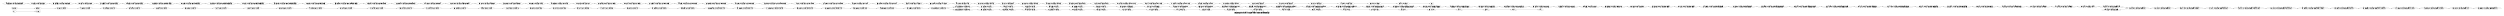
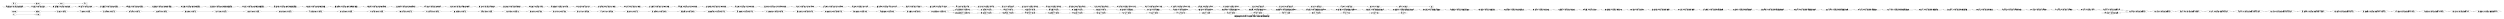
  digraph {
    label="Tree-decomposition of width 4 for register allocator (function _send_actionmessage)"
    rankdir=LR
    n1 [label="0 | : "]
    n2 [label="1 | 82 : "]
    n3 [label="2 | 81 82 : "]
    n4 [label="165 | 81 : "]
    n5 [label="3 | 6 81 : 0 1 2 3 4 5 "]
    n6 [label="4 | 6 80 81 : 0 1 2 3 4 5 "]
    n7 [label="5 | 6 79 80 81 : 0 1 2 3 4 5 "]
    n8 [label="164 | 6 79 81 : 0 1 2 3 4 5 "]
    n9 [label="6 | 6 78 79 81 : 0 1 2 3 4 5 "]
    n10 [label="163 | 6 78 81 : 0 1 2 3 4 5 "]
    n11 [label="7 | 6 77 78 81 : 0 1 2 3 4 5 "]
    n12 [label="8 | 6 76 77 78 81 : 0 1 2 3 4 5 "]
    n13 [label="162 | 6 76 78 81 : 0 1 2 3 4 5 "]
    n14 [label="9 | 6 75 76 78 81 : 0 1 2 3 4 5 "]
    n15 [label="161 | 6 75 78 81 : 0 1 2 3 4 5 "]
    n16 [label="10 | 6 74 75 78 81 : 0 1 2 3 4 5 "]
    n17 [label="160 | 6 74 75 78 : 0 1 2 3 4 5 "]
    n18 [label="11 | 6 73 74 75 78 : 0 1 2 3 4 5 "]
    n19 [label="166 | 6 73 75 78 : 0 1 2 3 4 5 "]
    n20 [label="159 | 6 73 78 : 0 1 2 3 4 5 "]
    n21 [label="12 | 6 72 73 78 : 0 1 2 3 4 5 76 "]
    n22 [label="158 | 6 72 78 : 0 1 2 3 4 5 76 "]
    n23 [label="13 | 6 71 72 78 : 0 1 2 3 4 5 76 "]
    n24 [label="157 | 6 71 78 : 0 1 2 3 4 5 76 "]
    n25 [label="14 | 6 70 71 78 : 0 1 2 3 4 5 76 "]
    n26 [label="156 | 6 70 78 : 0 1 2 3 4 5 "]
    n27 [label="15 | 6 69 70 78 : 0 1 2 3 4 5 72 73 "]
    n28 [label="155 | 6 69 78 : 0 1 2 3 4 5 72 73 "]
    n29 [label="16 | 6 68 69 78 : 0 1 2 3 4 5 72 73 74 75 "]
    n30 [label="154 | 6 68 78 : 0 1 2 3 4 5 72 73 74 75 "]
    n31 [label="17 | 6 67 68 78 : 0 1 2 3 4 5 72 73 74 75 "]
    n32 [label="153 | 6 67 78 : 0 1 2 3 4 5 72 73 74 75 "]
    n33 [label="18 | 6 66 67 78 : 0 1 2 3 4 5 72 73 74 75 "]
    n34 [label="152 | 6 66 78 : 0 1 2 3 4 5 72 73 "]
    n35 [label="19 | 6 65 66 78 : 0 1 2 3 4 5 72 73 "]
    n36 [label="151 | 6 65 78 : 0 1 2 3 4 5 72 73 "]
    n37 [label="20 | 6 64 65 78 : 0 1 2 3 4 5 72 73 "]
    n38 [label="84 | 6 64 65 78 : 0 1 2 3 4 5 72 73 "]
    n39 [label="85 | 6 64 65 78 : 0 1 2 3 4 5 72 73 "]
    n40 [label="167 | 6 64 78 : 0 1 2 3 4 5 "]
    n41 [label="150 | 6 64 78 : 0 1 2 3 4 5 "]
    n42 [label="21 | 6 63 64 : 0 1 2 3 4 5 "]
    n43 [label="139 | 6 63 : 0 1 2 3 4 5 "]
    n44 [label="22 | 6 62 63 : 0 1 2 3 4 5 "]
    n45 [label="138 | 6 62 : 0 1 2 3 4 5 "]
    n46 [label="23 | 6 61 62 : 0 1 2 3 4 5 62 63 "]
    n47 [label="137 | 6 61 : 0 1 2 3 4 5 62 63 "]
    n48 [label="24 | 6 60 61 : 0 1 2 3 4 5 62 63 70 71 "]
    n49 [label="136 | 6 60 : 0 1 2 3 4 5 62 63 70 71 "]
    n50 [label="25 | 6 59 60 : 0 1 2 3 4 5 62 63 66 67 70 71 "]
    n51 [label="135 | 6 59 : 0 1 2 3 4 5 62 63 66 67 70 71 "]
    n52 [label="26 | 6 58 59 : 0 1 2 3 4 5 62 63 66 67 68 69 70 71 "]
    n53 [label="134 | 6 58 : 0 1 2 3 4 5 62 63 66 67 68 69 70 71 "]
    n54 [label="27 | 6 57 58 : 0 1 2 3 4 5 62 63 66 67 68 69 70 71 "]
    n55 [label="133 | 6 57 : 0 1 2 3 4 5 62 63 66 67 68 69 "]
    n56 [label="28 | 6 56 57 : 0 1 2 3 4 5 62 63 64 65 66 67 68 69 "]
    n57 [label="132 | 6 56 : 0 1 2 3 4 5 62 63 64 65 66 67 "]
    n58 [label="29 | 6 55 56 : 0 1 2 3 4 5 6 7 62 63 64 65 66 67 "]
    n59 [label="131 | 6 55 : 0 1 2 3 4 5 6 7 62 63 64 65 "]
    n60 [label="30 | 6 54 55 : 0 1 2 3 4 5 6 7 60 61 62 63 64 65 "]
    n61 [label="130 | 6 54 : 0 1 2 3 4 5 6 7 60 61 62 63 "]
    n62 [label="31 | 6 53 54 : 0 1 2 3 4 5 6 7 60 61 62 63 "]
    n63 [label="129 | 6 53 : 0 1 2 3 4 5 6 7 60 61 "]
    n64 [label="32 | 6 52 53 : 0 1 2 3 4 5 6 7 50 51 60 61 "]
    n65 [label="128 | 6 52 : 0 1 2 3 4 5 6 7 50 51 "]
    n66 [label="33 | 6 51 52 : 0 1 2 3 4 5 6 7 50 51 58 59 "]
    n67 [label="127 | 6 51 : 0 1 2 3 4 5 6 7 50 51 58 59 "]
    n68 [label="34 | 6 50 51 : 0 1 2 3 4 5 6 7 50 51 54 55 58 59 "]
    n69 [label="126 | 6 50 : 0 1 2 3 4 5 6 7 50 51 54 55 58 59 "]
    n70 [label="35 | 6 49 50 : 0 1 2 3 4 5 6 7 50 51 54 55 56 57 58 59 "]
    n71 [label="125 | 6 49 : 0 1 2 3 4 5 6 7 50 51 54 55 56 57 58 59 "]
    n72 [label="36 | 6 48 49 : 0 1 2 3 4 5 6 7 50 51 54 55 56 57 58 59 "]
    n73 [label="124 | 6 48 : 0 1 2 3 4 5 6 7 50 51 54 55 56 57 "]
    n74 [label="37 | 6 47 48 : 0 1 2 3 4 5 6 7 50 51 52 53 54 55 56 57 "]
    n75 [label="123 | 6 47 : 0 1 2 3 4 5 6 7 50 51 52 53 54 55 "]
    n76 [label="38 | 6 46 47 : 0 1 2 3 4 5 6 7 50 51 52 53 54 55 "]
    n77 [label="122 | 6 46 : 0 1 2 3 4 5 6 7 50 51 52 53 "]
    n78 [label="39 | 6 45 46 : 0 1 2 3 4 5 6 7 48 49 50 51 52 53 "]
    n79 [label="121 | 6 45 : 0 1 2 3 4 5 6 7 48 49 50 51 "]
    n80 [label="40 | 6 44 45 : 0 1 2 3 4 5 6 7 48 49 50 51 "]
    n81 [label="120 | 6 44 : 0 1 2 3 4 5 6 7 48 49 "]
    n82 [label="41 | 6 43 44 : 0 1 2 3 4 5 6 7 38 39 48 49 "]
    n83 [label="42 | 6 42 43 : 0 1 2 3 4 5 6 7 38 39 46 47 "]
    n84 [label="119 | 6 43 : 0 1 2 3 4 5 6 7 38 39 "]
    n85 [label="118 | 6 42 : 0 1 2 3 4 5 6 7 38 39 46 47 "]
    n86 [label="43 | 6 41 42 : 0 1 2 3 4 5 6 7 38 39 42 43 46 47 "]
    n87 [label="117 | 6 41 : 0 1 2 3 4 5 6 7 38 39 42 43 46 47 "]
    n88 [label="44 | 6 40 41 : 0 1 2 3 4 5 6 7 38 39 42 43 44 45 46 47 "]
    n89 [label="116 | 6 40 : 0 1 2 3 4 5 6 7 38 39 42 43 44 45 46 47 "]
    n90 [label="45 | 6 39 40 : 0 1 2 3 4 5 6 7 38 39 42 43 44 45 46 47 "]
    n91 [label="115 | 6 39 : 0 1 2 3 4 5 6 7 38 39 42 43 44 45 "]
    n92 [label="46 | 6 38 39 : 0 1 2 3 4 5 6 7 38 39 40 41 42 43 44 45 "]
    n93 [label="114 | 6 38 : 0 1 2 3 4 5 6 7 38 39 40 41 42 43 "]
    n94 [label="47 | 6 37 38 : 0 1 2 3 4 5 6 7 38 39 40 41 42 43 "]
    n95 [label="113 | 6 37 : 0 1 2 3 4 5 6 7 38 39 40 41 "]
    n96 [label="48 | 6 36 37 : 0 1 2 3 4 5 6 7 36 37 38 39 40 41 "]
    n97 [label="49 | 6 35 36 : 0 1 2 3 4 5 6 7 36 37 38 39 "]
    n98 [label="111 | 6 35 : 0 1 2 3 4 5 6 7 36 37 "]
    n99 [label="50 | 6 34 35 : 0 1 2 3 4 5 6 7 26 27 36 37 "]
    n100 [label="110 | 6 34 : 0 1 2 3 4 5 6 7 26 27 "]
    n101 [label="51 | 6 33 34 : 0 1 2 3 4 5 6 7 26 27 34 35 "]
    n102 [label="109 | 6 33 : 0 1 2 3 4 5 6 7 26 27 34 35 "]
    n103 [label="52 | 6 32 33 : 0 1 2 3 4 5 6 7 26 27 30 31 34 35 "]
    n104 [label="108 | 6 32 : 0 1 2 3 4 5 6 7 26 27 30 31 34 35 "]
    n105 [label="53 | 6 31 32 : 0 1 2 3 4 5 6 7 26 27 30 31 32 33 34 35 "]
    n106 [label="107 | 6 31 : 0 1 2 3 4 5 6 7 26 27 30 31 32 33 34 35 "]
    n107 [label="54 | 6 30 31 : 0 1 2 3 4 5 6 7 26 27 30 31 32 33 34 35 "]
    n108 [label="106 | 6 30 : 0 1 2 3 4 5 6 7 26 27 30 31 32 33 "]
    n109 [label="55 | 6 29 30 : 0 1 2 3 4 5 6 7 26 27 28 29 30 31 32 33 "]
    n110 [label="105 | 6 29 : 0 1 2 3 4 5 6 7 26 27 28 29 30 31 "]
    n111 [label="56 | 6 28 29 : 0 1 2 3 4 5 6 7 26 27 28 29 30 31 "]
    n112 [label="104 | 6 28 : 0 1 2 3 4 5 6 7 26 27 28 29 "]
    n113 [label="57 | 6 27 28 : 0 1 2 3 4 5 6 7 24 25 26 27 28 29 "]
    n114 [label="103 | 6 27 : 0 1 2 3 4 5 6 7 24 25 26 27 "]
    n115 [label="58 | 6 26 27 : 0 1 2 3 4 5 6 7 24 25 26 27 "]
    n116 [label="102 | 6 26 : 0 1 2 3 4 5 6 7 24 25 "]
    n117 [label="59 | 6 25 26 : 0 1 2 3 4 5 6 7 16 17 24 25 "]
    n118 [label="101 | 6 25 : 0 1 2 3 4 5 6 7 16 17 "]
    n119 [label="60 | 6 24 25 : 0 1 2 3 4 5 6 7 16 17 22 23 "]
    n120 [label="100 | 6 24 : 0 1 2 3 4 5 6 7 16 17 22 23 "]
    n121 [label="61 | 6 23 24 : 0 1 2 3 4 5 6 7 16 17 20 21 22 23 "]
    n122 [label="99 | 6 23 : 0 1 2 3 4 5 6 7 16 17 20 21 22 23 "]
    n123 [label="62 | 6 22 23 : 0 1 2 3 4 5 6 7 16 17 20 21 22 23 "]
    n124 [label="98 | 6 22 : 0 1 2 3 4 5 6 7 16 17 20 21 22 23 "]
    n125 [label="63 | 6 21 22 : 0 1 2 3 4 5 6 7 16 17 18 19 20 21 22 23 "]
    n126 [label="97 | 6 21 : 0 1 2 3 4 5 6 7 16 17 18 19 20 21 "]
    n127 [label="64 | 6 20 21 : 0 1 2 3 4 5 6 7 16 17 18 19 20 21 "]
    n128 [label="96 | 6 20 : 0 1 2 3 4 5 6 7 16 17 18 19 "]
    n129 [label="65 | 6 19 20 : 0 1 2 3 4 5 6 7 14 15 16 17 18 19 "]
    n130 [label="95 | 6 19 : 0 1 2 3 4 5 6 7 14 15 16 17 "]
    n131 [label="66 | 6 18 19 : 0 1 2 3 4 5 6 7 14 15 16 17 "]
    n132 [label="94 | 6 18 : 0 1 2 3 4 5 6 7 14 15 "]
    n133 [label="67 | 6 17 18 : 0 1 2 3 4 5 6 7 8 9 14 15 "]
    n134 [label="93 | 6 17 : 0 1 2 3 4 5 6 7 8 9 "]
    n135 [label="68 | 6 16 17 : 0 1 2 3 4 5 6 7 8 9 12 13 "]
    n136 [label="92 | 6 16 : 0 1 2 3 4 5 6 7 8 9 12 13 "]
    n137 [label="69 | 6 15 16 : 0 1 2 3 4 5 6 7 8 9 12 13 "]
    n138 [label="91 | 6 15 : 0 1 2 3 4 5 6 7 8 9 12 13 "]
    n139 [label="70 | 6 14 15 : 0 1 2 3 4 5 6 7 8 9 10 11 12 13 "]
    n140 [label="90 | 6 14 : 0 1 2 3 4 5 6 7 8 9 10 11 12 13 "]
    n141 [label="71 | 6 13 14 : 0 1 2 3 4 5 6 7 8 9 10 11 12 13 "]
    n142 [label="89 | 6 13 : 0 1 2 3 4 5 6 7 8 9 10 11 "]
    n143 [label="72 | 6 12 13 : 0 1 2 3 4 5 6 7 8 9 10 11 "]
    n144 [label="88 | 6 12 : 0 1 2 3 4 5 6 7 8 9 "]
    n145 [label="73 | 6 11 12 : 0 1 2 3 4 5 6 7 8 9 "]
    n146 [label="87 | 6 11 : 0 1 2 3 4 5 6 7 "]
    n147 [label="74 | 6 10 11 : 0 1 2 3 4 5 6 7 "]
    n148 [label="168 | 10 11 : 0 1 2 3 6 7 "]
    n149 [label="169 | 11 : 0 1 2 3 6 7 "]
    n150 [label="75 | 6 9 64 78 : 0 1 2 3 4 5 "]
    n151 [label="149 | 6 9 64 : 0 1 2 3 4 5 "]
    n152 [label="76 | 6 8 9 64 : 0 1 2 3 4 5 "]
    n153 [label="170 | 6 8 64 : 0 1 2 3 4 5 "]
    n154 [label="148 | 6 8 : 0 1 2 3 4 5 "]
    n155 [label="77 | 6 7 8 : 0 1 2 3 4 5 "]
    n156 [label="171 | 6 8 : 0 1 2 3 4 5 "]
    n157 [label="147 | 6 : 0 1 2 3 4 5 "]
    n158 [label="78 | 5 6 : 0 1 2 3 4 5 "]
    n159 [label="146 | 5 : 0 1 2 3 4 5 "]
    n160 [label="79 | 4 5 : 0 1 2 3 4 5 "]
    n161 [label="145 | 4 : 0 1 2 3 4 5 "]
    n162 [label="80 | 3 4 : 0 1 2 3 4 5 "]
    n163 [label="144 | 3 : 0 1 2 3 "]
    n164 [label="81 | 2 3 : 0 1 2 3 "]
    n165 [label="143 | 2 : 0 1 "]
-   n166 [label="82 | 1 2 : 0 1 "]
    n167 [label="142 | 1 : "]
    n168 [label="83 | 0 1 : "]
    n169 [label="172 | 1 : "]
    n170 [label="141 | : "]
    n171 [label="140 | 6 64 : 0 1 2 3 4 5 "]
    n172 [label="86 | : "]
    n1 -> n2
    n3 -> n4
    n4 -> n5
    n5 -> n6
    n6 -> n7
    n7 -> n8
    n8 -> n9
    n9 -> n10
    n10 -> n11
    n11 -> n12
    n12 -> n13
    n13 -> n14
    n14 -> n15
    n15 -> n16
    n16 -> n17
    n17 -> n18
    n18 -> n19
    n19 -> n20
    n20 -> n21
    n21 -> n22
    n22 -> n23
    n23 -> n24
    n24 -> n25
    n25 -> n26
    n26 -> n27
    n27 -> n28
    n28 -> n29
    n29 -> n30
    n30 -> n31
    n31 -> n32
    n32 -> n33
    n33 -> n34
    n34 -> n35
    n35 -> n36
    n36 -> n37
    n37 -> n38
    n37 -> n39
    n38 -> n40
    n39 -> n41
    n40 -> n171
    n41 -> n150
    n42 -> n43
    n43 -> n44
    n44 -> n45
    n45 -> n46
    n46 -> n47
    n47 -> n48
    n48 -> n49
    n49 -> n50
    n50 -> n51
    n51 -> n52
    n52 -> n53
    n53 -> n54
    n54 -> n55
    n55 -> n56
    n56 -> n57
    n57 -> n58
    n58 -> n59
    n59 -> n60
    n60 -> n61
    n61 -> n62
    n62 -> n63
    n63 -> n64
    n64 -> n65
    n65 -> n66
    n66 -> n67
    n67 -> n68
    n68 -> n69
    n69 -> n70
    n70 -> n71
    n71 -> n72
    n72 -> n73
    n73 -> n74
    n74 -> n75
    n75 -> n76
    n76 -> n77
    n77 -> n78
    n78 -> n79
    n79 -> n80
    n80 -> n81
    n81 -> n82
    n82 -> n83
    n83 -> n85
    n84 -> n83
    n85 -> n86
    n86 -> n87
    n87 -> n88
    n88 -> n89
    n89 -> n90
    n90 -> n91
    n91 -> n92
    n92 -> n93
    n93 -> n94
    n94 -> n95
    n95 -> n96
    n97 -> n98
    n98 -> n99
    n99 -> n100
    n100 -> n101
    n101 -> n102
    n102 -> n103
    n103 -> n104
    n104 -> n105
    n105 -> n106
    n106 -> n107
    n107 -> n108
    n108 -> n109
    n109 -> n110
    n110 -> n111
    n111 -> n112
    n112 -> n113
    n113 -> n114
    n114 -> n115
    n115 -> n116
    n116 -> n117
    n117 -> n118
    n118 -> n119
    n119 -> n120
    n120 -> n121
    n121 -> n122
    n122 -> n123
    n123 -> n124
    n124 -> n125
    n125 -> n126
    n126 -> n127
    n127 -> n128
    n128 -> n129
    n129 -> n130
    n130 -> n131
    n131 -> n132
    n132 -> n133
    n133 -> n134
    n134 -> n135
    n135 -> n136
    n136 -> n137
    n137 -> n138
    n138 -> n139
    n139 -> n140
    n140 -> n141
    n141 -> n142
    n142 -> n143
    n143 -> n144
    n144 -> n145
    n145 -> n146
    n146 -> n147
    n147 -> n148
    n148 -> n149
    n149 -> n172
    n150 -> n151
    n151 -> n152
    n152 -> n153
    n153 -> n154
    n154 -> n155
    n155 -> n156
    n156 -> n157
    n157 -> n158
    n158 -> n159
    n159 -> n160
    n160 -> n161
    n161 -> n162
    n162 -> n163
    n163 -> n164
    n164 -> n165
-   n165 -> n166
-   n166 -> n167
    n167 -> n168
    n168 -> n169
    n169 -> n170
    n171 -> n42
  }
